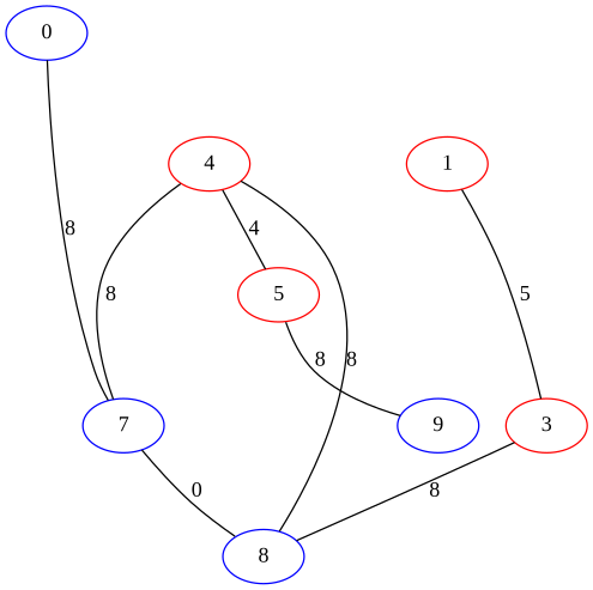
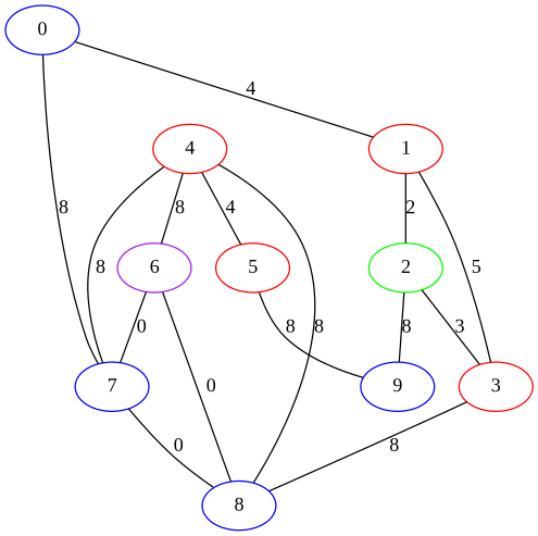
  graph {
    fontname="Liberation Serif"
    node [color=blue fontname="Liberation Serif" weight=1]
    edge [fontname="Liberation Serif"]
    0
    1 [color=red]
    7 [weight=3]
+   2 [color=green weight=2]
    3 [color=red]
    8 [weight=3]
    9 [weight=3]
    4 [color=red]
    5 [color=red]
+   6 [color=purple weight=4]
+   0 -- 1 [label=4]
    0 -- 7 [label=8]
+   1 -- 2 [label=2]
    1 -- 3 [label=5]
    7 -- 8 [label=0]
+   2 -- 3 [label=3]
+   2 -- 9 [label=8]
    3 -- 8 [label=8]
    4 -- 7 [label=8]
    4 -- 8 [label=8]
    4 -- 5 [label=4]
+   4 -- 6 [label=8]
    5 -- 9 [label=8]
+   6 -- 7 [label=0]
+   6 -- 8 [label=0]
  }
